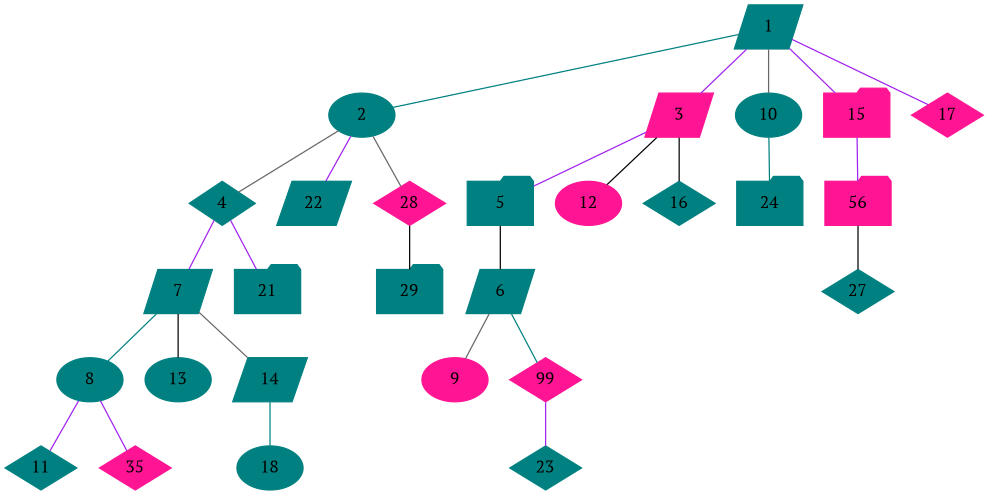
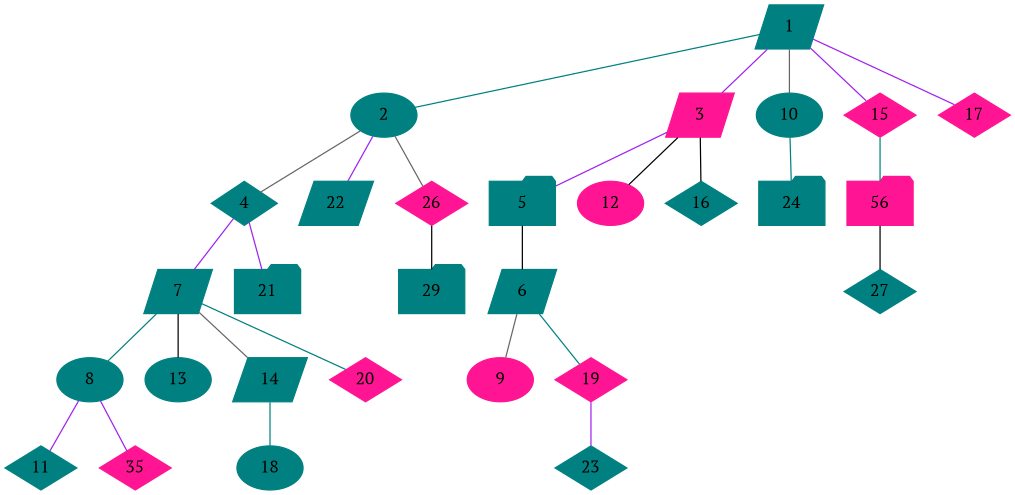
  graph {
    fontname="PT Serif"
    node [color=teal fontname="PT Serif" shape=diamond style=filled]
    edge [color=purple fontname="PT Serif" weight=1.0]
    1 [shape=parallelogram]
    2 [shape=ellipse]
    3 [color=deeppink shape=parallelogram]
    10 [shape=ellipse]
-   15 [color=deeppink shape=folder]
+   15 [color=deeppink]
    17 [color=deeppink]
    4
    22 [shape=parallelogram]
-   28 [color=deeppink]
+   28 [color=deeppink label=26]
    5 [shape=folder]
    12 [color=deeppink shape=ellipse]
    16
    24 [shape=folder]
    n14 [color=deeppink label=56 shape=folder]
    7 [shape=parallelogram]
    21 [shape=folder]
    29 [shape=folder]
    6 [shape=parallelogram]
    8 [shape=ellipse]
    13 [shape=ellipse]
    14 [shape=parallelogram]
+   20 [color=deeppink]
    9 [color=deeppink shape=ellipse]
-   19 [color=deeppink label=99]
+   19 [color=deeppink]
    23
    11
    n27 [color=deeppink label=35]
    18 [shape=ellipse]
    27
    1 -- 2 [color=teal]
    1 -- 3
    1 -- 10 [color=gray40]
    1 -- 15
    1 -- 17
    2 -- 4 [color=gray40]
    2 -- 22
    2 -- 28 [color=gray40]
    3 -- 5
    3 -- 12 [color=black]
    3 -- 16 [color=black weight=2.0]
    10 -- 24 [color=teal]
-   15 -- n14
+   15 -- n14 [color=teal]
    4 -- 7
    4 -- 21
    28 -- 29 [color=black]
    5 -- 6 [color=black weight=3.0]
    n14 -- 27 [color=black]
    7 -- 8 [color=teal]
    7 -- 13 [color=black]
    7 -- 14 [color=gray40]
+   7 -- 20 [color=teal]
    6 -- 9 [color=gray40]
    6 -- 19 [color=teal]
    8 -- 11
    8 -- n27
    14 -- 18 [color=teal weight=2.0]
    19 -- 23
  }
